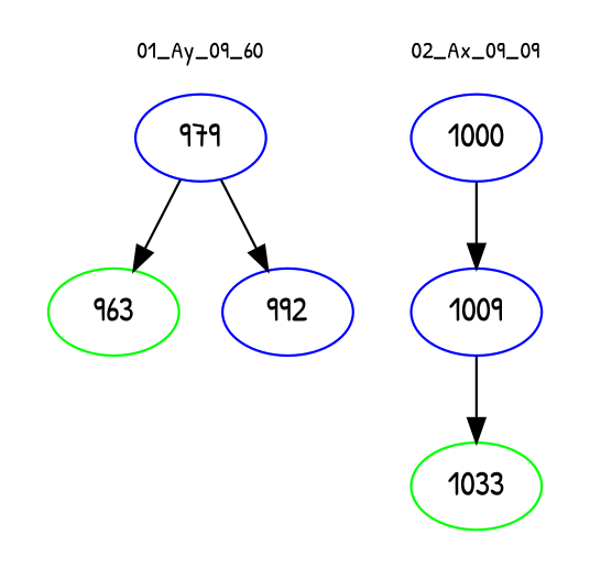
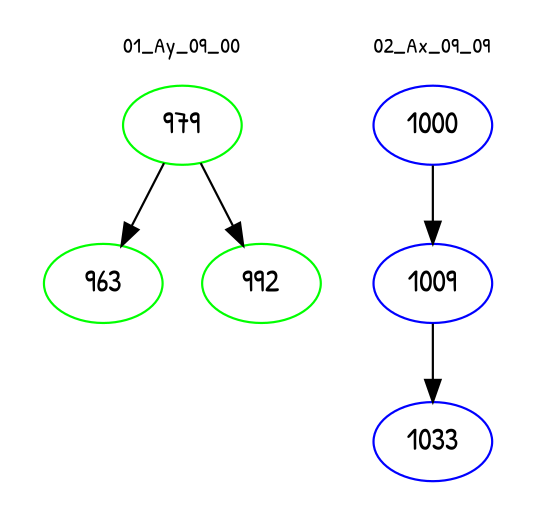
  digraph {
    fontname="Patrick Hand"
    node [color=blue fontname="Patrick Hand"]
    edge [color=black fontname="Patrick Hand"]
-   n1 [label=979]
+   n1 [color=green label=979]
    n2 [color=green label=963]
-   n3 [label=992]
+   n3 [color=green label=992]
    n4 [label=1009]
    n5 [label=1000]
-   n6 [color=green label=1033]
+   n6 [label=1033]
    subgraph cluster_1 {
      color=white
      fontsize=10
-     label="01_Ay_09_60"
+     label="01_Ay_09_00"
      n1
      n2
      n3
    }
    subgraph cluster_2 {
      color=white
      fontsize=10
      label="02_Ax_09_09"
      n4
      n5
      n6
    }
    n1 -> n2
    n1 -> n3
    n4 -> n6
    n5 -> n4
  }
